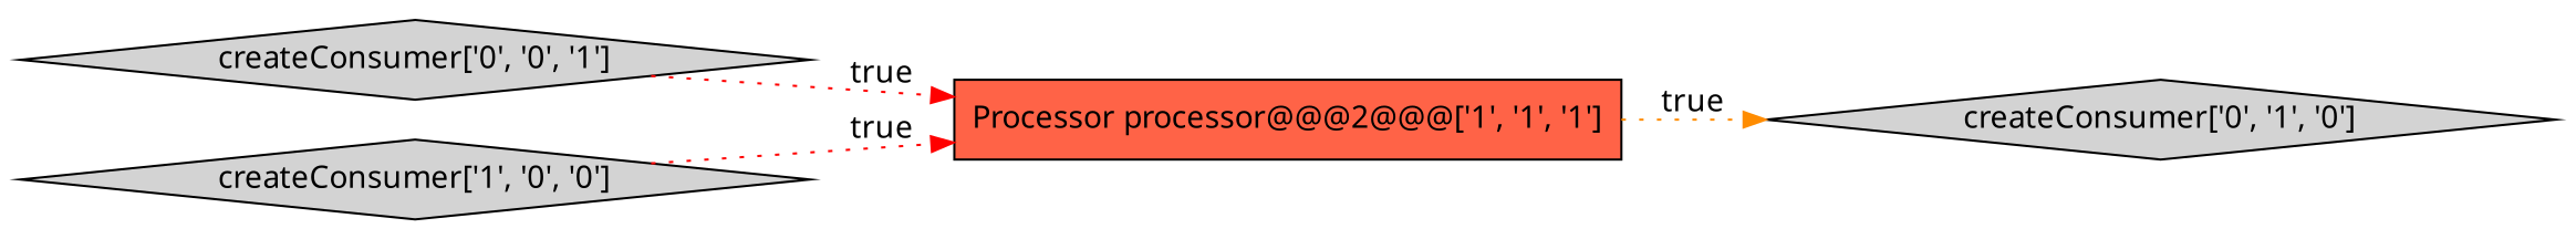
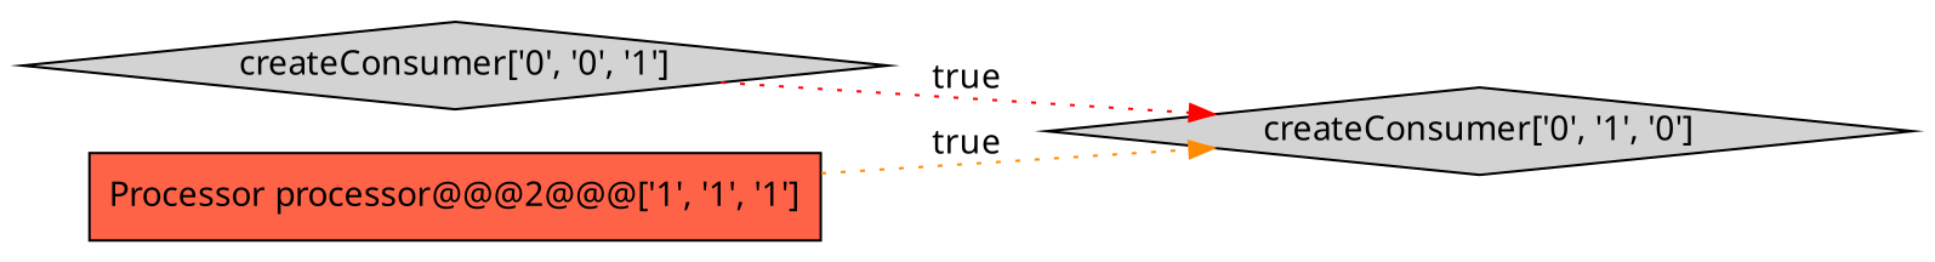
  digraph {
    fontname="Noto Sans"
    rankdir=LR
    node [fillcolor=lightgray fontname="Noto Sans" shape=diamond style=filled]
    edge [color=red fontname="Noto Sans" style=dotted]
    n1 [label="createConsumer['0', '0', '1']"]
    n2 [fillcolor=tomato label="Processor processor@@@2@@@['1', '1', '1']" shape=box]
    n3 [label="createConsumer['0', '1', '0']"]
-   n4 [label="createConsumer['1', '0', '0']"]
-   n1 -> n2 [label=true]
+   n1 -> n3 [label=true]
    n2 -> n3 [color=darkorange label=true]
-   n4 -> n2 [label=true]
  }
